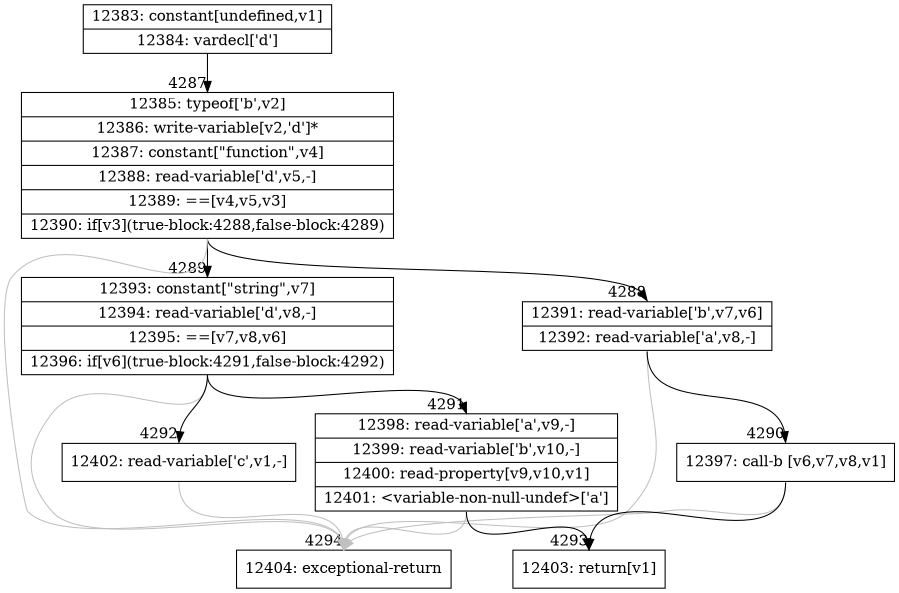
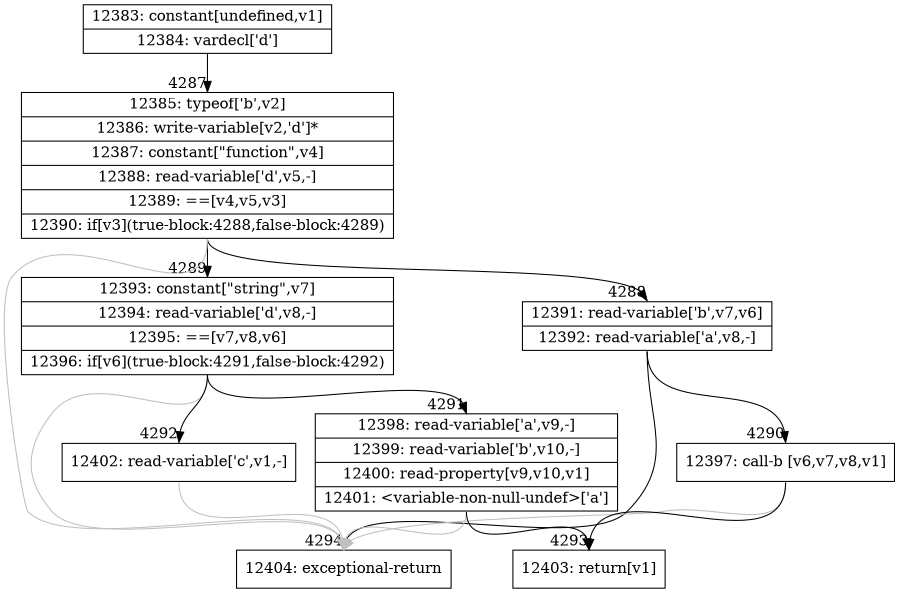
  digraph {
    rankdir=TD
    node [shape=record]
    edge [headport=n tailport=s]
    n1 [label="{12383: constant[undefined,v1]|12384: vardecl['d']}"]
    n2 [label="{12385: typeof['b',v2]|12386: write-variable[v2,'d']*|12387: constant[\"function\",v4]|12388: read-variable['d',v5,-]|12389: ==[v4,v5,v3]|12390: if[v3](true-block:4288,false-block:4289)}"]
    n3 [label="{12391: read-variable['b',v7,v6]|12392: read-variable['a',v8,-]}"]
    n4 [label="{12393: constant[\"string\",v7]|12394: read-variable['d',v8,-]|12395: ==[v7,v8,v6]|12396: if[v6](true-block:4291,false-block:4292)}"]
    n5 [label="{12404: exceptional-return}"]
    n6 [label="{12397: call-b [v6,v7,v8,v1]}"]
    n7 [label="{12398: read-variable['a',v9,-]|12399: read-variable['b',v10,-]|12400: read-property[v9,v10,v1]|12401: \<variable-non-null-undef\>['a']}"]
    n8 [label="{12402: read-variable['c',v1,-]}"]
    n9 [label="{12403: return[v1]}"]
    n1 -> n2 [headlabel="      4287"]
    n2 -> n3 [headlabel="      4288"]
    n2 -> n4 [headlabel="      4289"]
    n2 -> n5 [color=gray headlabel="      4294"]
-   n3 -> n5 [color=gray]
+   n3 -> n5 [color=black]
    n3 -> n6 [headlabel="      4290"]
    n4 -> n5 [color=gray]
    n4 -> n7 [headlabel="      4291"]
    n4 -> n8 [headlabel="      4292"]
    n6 -> n5 [color=gray]
    n6 -> n9 [headlabel="      4293"]
    n7 -> n5 [color=gray]
    n7 -> n9
    n8 -> n5 [color=gray]
  }
